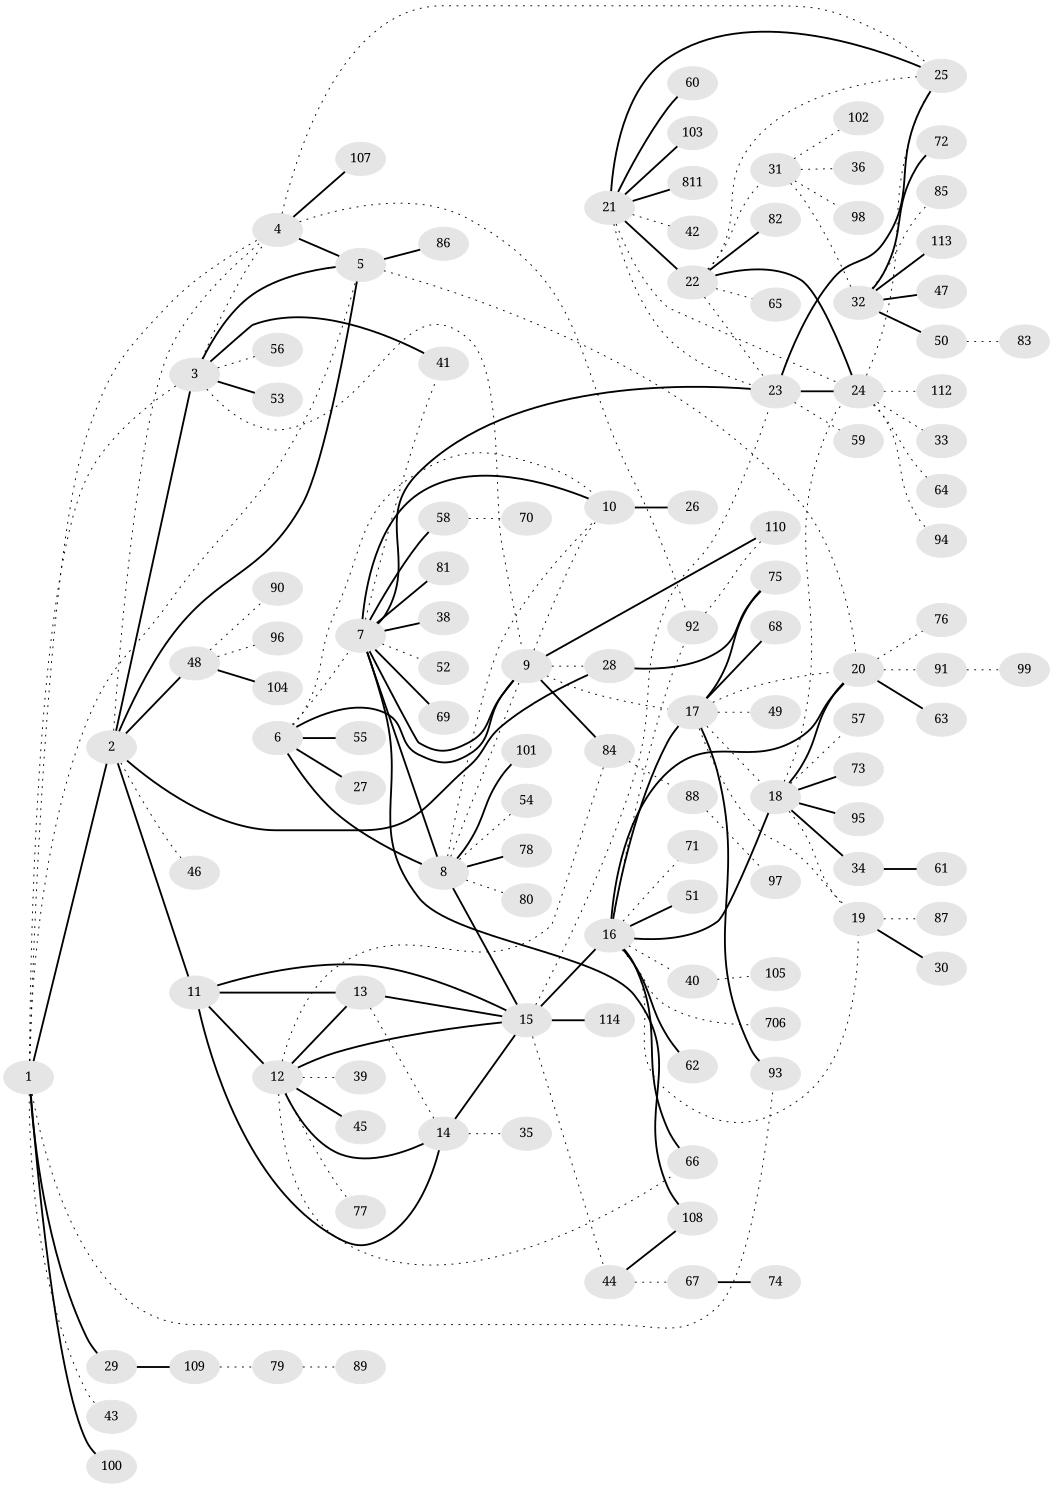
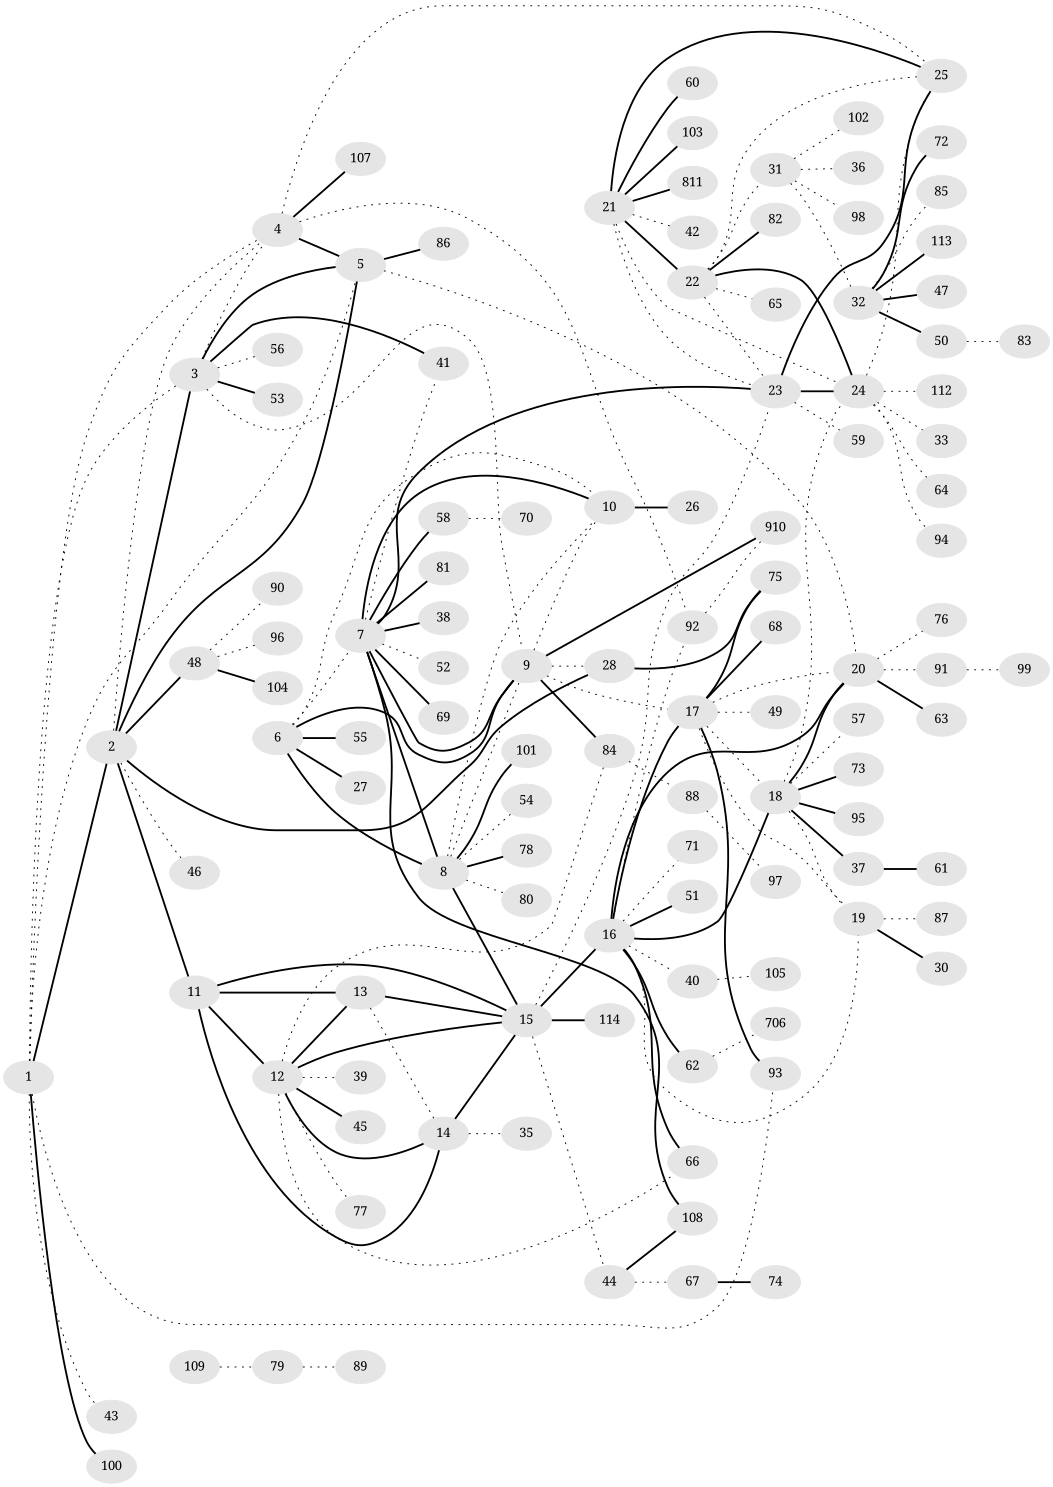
  graph {
    fontname="Noto Serif"
    rankdir=LR
    node [color=gray90 fontname="Noto Serif" style=filled]
    edge [fontname="Noto Serif" style=bold]
    1
    2
    3
    4
    5
-   29
    43
    93
    100
    11
    28
    46
    48
    9
    41
    53
    56
    25
    92
    107
    20
    86
    109
    15
    12
    13
    14
    75
    90
    96
    104
    10
    17
    84
-   110
+   110 [label=910]
    63
    76
    91
    6
    7
    8
    27
    55
    23
    38
    52
    58
    69
    81
    108
    54
    78
    80
    101
    26
    24
    59
    70
    16
    44
    114
    18
    19
    49
    68
    88
    39
    45
    66
    77
    35
    79
    89
    40
    51
    62
    71
    n78 [label=706]
    67
-   34
+   34 [label=37]
    57
    73
    95
    30
    87
    105
    33
    64
    94
    112
    61
    99
    21
    22
    42
    60
    103
    n98 [label=811]
    31
    65
    82
    32
    36
    98
    102
    47
    50
    72
    85
    113
    83
    74
    97
    1 -- 2
    1 -- 3 [style=dotted]
    1 -- 4 [style=dotted]
    1 -- 5 [style=dotted]
-   1 -- 29
    1 -- 43 [style=dotted]
    1 -- 93 [style=dotted]
    1 -- 100
    2 -- 3
    2 -- 4 [style=dotted]
    2 -- 5
    2 -- 11
    2 -- 28
    2 -- 46 [style=dotted]
    2 -- 48
    3 -- 4 [style=dotted]
    3 -- 5
    3 -- 9 [style=dotted]
    3 -- 41
    3 -- 53
    3 -- 56 [style=dotted]
    4 -- 5
    4 -- 25 [style=dotted]
    4 -- 92 [style=dotted]
    4 -- 107
    5 -- 20 [style=dotted]
    5 -- 86
-   29 -- 109
    11 -- 15
    11 -- 12
    11 -- 13
    11 -- 14
    28 -- 75
    48 -- 90 [style=dotted]
    48 -- 96 [style=dotted]
    48 -- 104
    9 -- 28 [style=dotted]
    9 -- 10 [style=dotted]
    9 -- 17 [style=dotted]
    9 -- 84
    9 -- 110
    92 -- 110 [style=dotted]
    20 -- 63
    20 -- 76 [style=dotted]
    20 -- 91 [style=dotted]
    109 -- 79 [style=dotted]
    15 -- 23 [style=dotted]
    15 -- 16
    15 -- 44 [style=dotted]
    15 -- 114
    12 -- 15
    12 -- 13
    12 -- 14
    12 -- 84 [style=dotted]
    12 -- 39 [style=dotted]
    12 -- 45
    12 -- 66 [style=dotted]
    12 -- 77 [style=dotted]
    13 -- 15
    13 -- 14 [style=dotted]
    14 -- 15
    14 -- 35 [style=dotted]
    10 -- 26
    17 -- 93
    17 -- 20 [style=dotted]
    17 -- 75
    17 -- 18 [style=dotted]
    17 -- 19 [style=dotted]
    17 -- 49 [style=dotted]
    17 -- 68
    84 -- 88 [style=dotted]
    91 -- 99 [style=dotted]
    6 -- 9
    6 -- 10 [style=dotted]
    6 -- 7 [style=dotted]
    6 -- 8
    6 -- 27
    6 -- 55
    7 -- 9
    7 -- 41 [style=dotted]
    7 -- 10
    7 -- 8
    7 -- 23
    7 -- 38
    7 -- 52 [style=dotted]
    7 -- 58
    7 -- 69
    7 -- 81
    7 -- 108
    8 -- 9 [style=dotted]
    8 -- 15
    8 -- 10 [style=dotted]
    8 -- 54 [style=dotted]
    8 -- 78
    8 -- 80 [style=dotted]
    8 -- 101
    23 -- 25
    23 -- 24
    23 -- 59 [style=dotted]
    58 -- 70 [style=dotted]
    24 -- 25 [style=dotted]
    24 -- 33 [style=dotted]
    24 -- 64 [style=dotted]
    24 -- 94 [style=dotted]
    24 -- 112 [style=dotted]
    16 -- 92 [style=dotted]
    16 -- 20
    16 -- 17
    16 -- 18
    16 -- 19 [style=dotted]
    16 -- 66
    16 -- 40 [style=dotted]
    16 -- 51
    16 -- 62
    16 -- 71 [style=dotted]
-   16 -- n78 [style=dotted]
+   62 -- n78 [style=dotted]
    44 -- 108
    44 -- 67 [style=dotted]
    18 -- 20
    18 -- 24 [style=dotted]
    18 -- 19 [style=dotted]
    18 -- 34
    18 -- 57 [style=dotted]
    18 -- 73
    18 -- 95
    19 -- 30
    19 -- 87 [style=dotted]
    88 -- 97 [style=dotted]
    79 -- 89 [style=dotted]
    40 -- 105 [style=dotted]
    67 -- 74
    34 -- 61
    21 -- 25
    21 -- 23 [style=dotted]
    21 -- 24 [style=dotted]
    21 -- 22
    21 -- 42 [style=dotted]
    21 -- 60
    21 -- 103
    21 -- n98
    22 -- 25 [style=dotted]
    22 -- 23 [style=dotted]
    22 -- 24
    22 -- 31 [style=dotted]
    22 -- 65 [style=dotted]
    22 -- 82
    31 -- 32 [style=dotted]
    31 -- 36 [style=dotted]
    31 -- 98 [style=dotted]
    31 -- 102 [style=dotted]
    32 -- 47
    32 -- 50
    32 -- 72
    32 -- 85 [style=dotted]
    32 -- 113
    50 -- 83 [style=dotted]
  }
